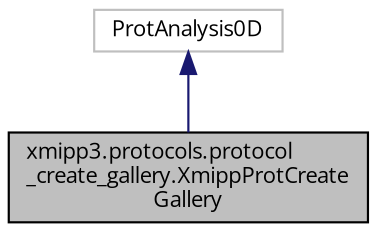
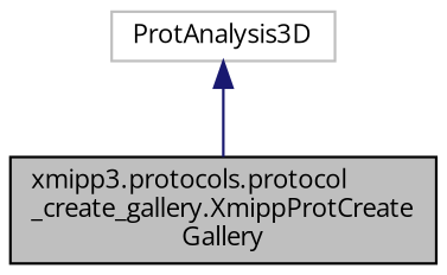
  digraph {
    fontname="Open Sans"
    node [fontname="Open Sans" fontsize=10 shape=record style=filled]
    n1 [color=black fillcolor=grey75 fontcolor=black height=0.2 label="xmipp3.protocols.protocol\l_create_gallery.XmippProtCreate\lGallery" width=0.4]
-   n2 [color=grey75 fillcolor=white height=0.2 label=ProtAnalysis0D width=0.4]
+   n2 [color=grey75 fillcolor=white height=0.2 label=ProtAnalysis3D width=0.4]
    n2 -> n1 [color=midnightblue dir=back fontname="Open Sans" fontsize=10 labelfontname=Helvetica labelfontsize=10 style=solid]
  }
